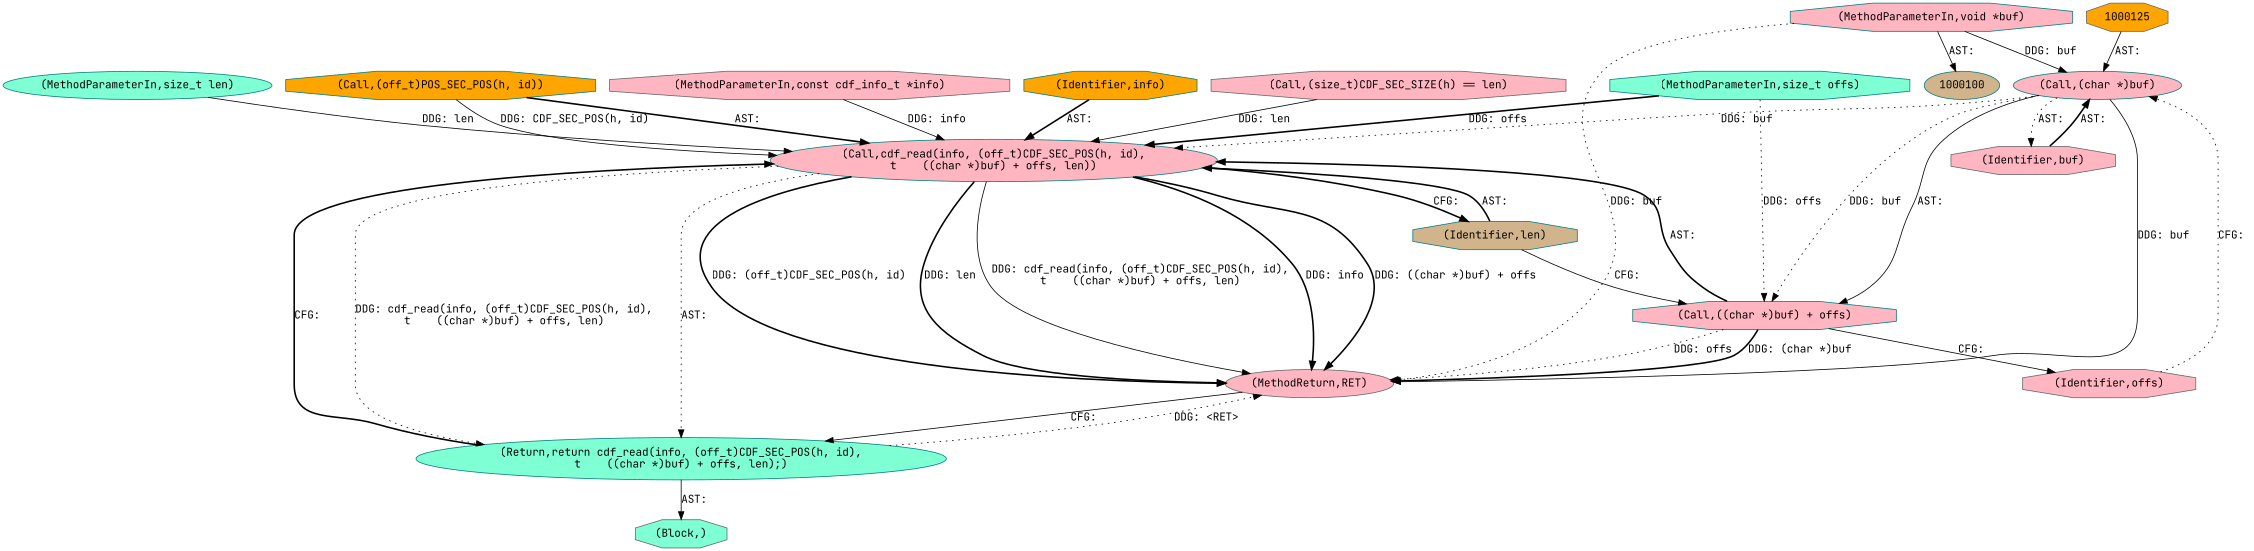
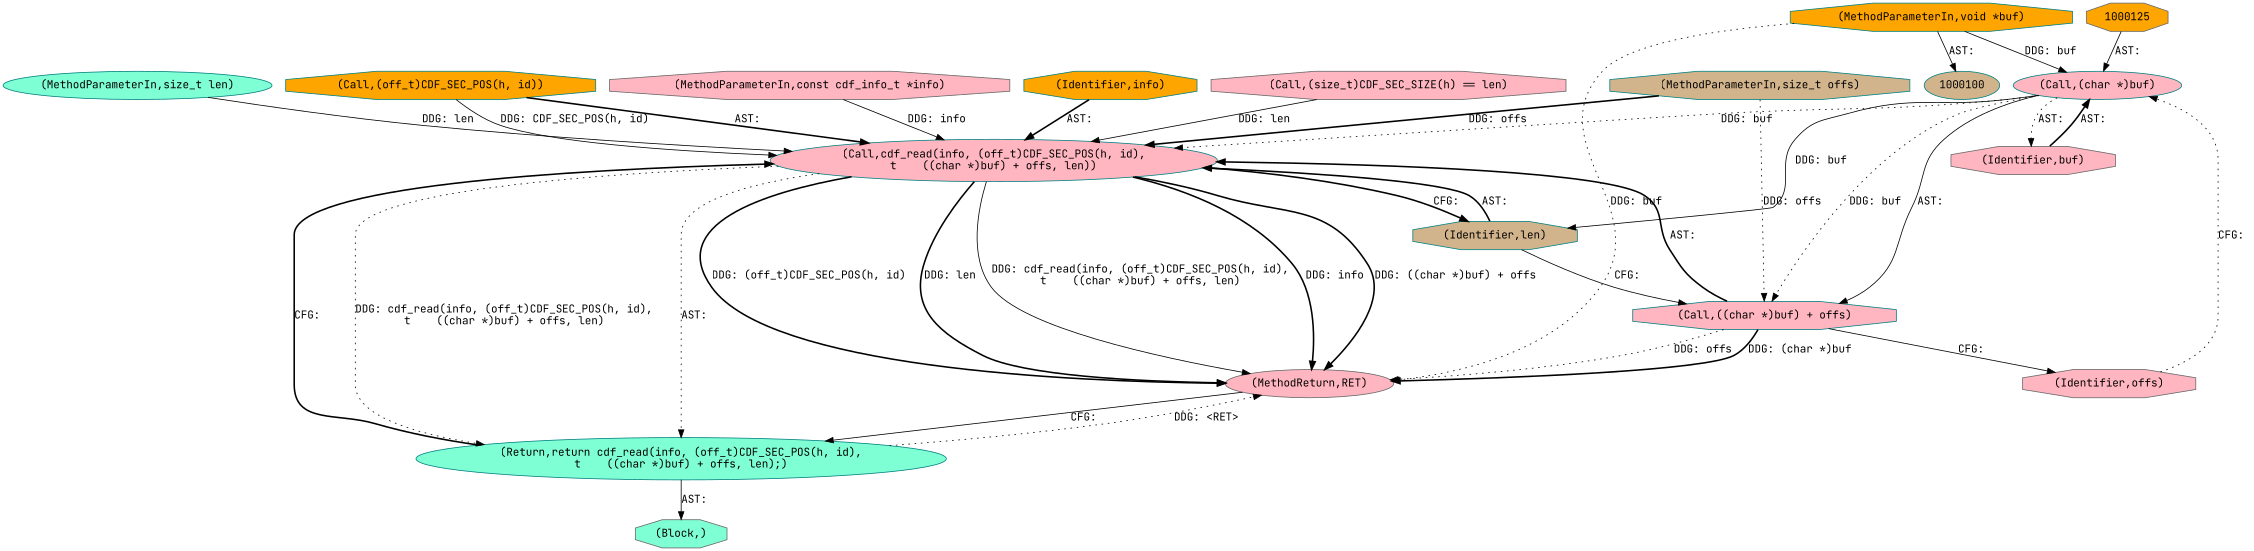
  digraph {
    fontname="JetBrains Mono"
    node [color=teal fillcolor=lightpink fontname="JetBrains Mono" shape=octagon style=filled]
    edge [fontname="JetBrains Mono" style=solid]
    n1 [label="(Call,(char *)buf)" shape=ellipse]
    n2 [label="(Call,cdf_read(info, (off_t)CDF_SEC_POS(h, id),\n\t    ((char *)buf) + offs, len))" shape=ellipse]
    n3 [label="(Call,((char *)buf) + offs)"]
    n4 [color=gray40 label="(MethodReturn,RET)" shape=ellipse]
    n5 [color=gray40 label="(Identifier,buf)"]
    n6 [fillcolor=aquamarine label="(Return,return cdf_read(info, (off_t)CDF_SEC_POS(h, id),\n\t    ((char *)buf) + offs, len);)" shape=ellipse]
    n7 [fillcolor=tan label="(Identifier,len)"]
    n8 [color=gray40 label="(Identifier,offs)"]
-   n9 [label="(MethodParameterIn,void *buf)"]
+   n9 [fillcolor=orange label="(MethodParameterIn,void *buf)"]
    1000100 [fillcolor=tan shape=ellipse]
    n11 [color=gray40 fillcolor=aquamarine label="(Block,)"]
    n12 [fillcolor=aquamarine label="(MethodParameterIn,size_t len)" shape=ellipse]
    n13 [fillcolor=orange label="(Identifier,info)"]
    n14 [color=gray40 label="(Call,(size_t)CDF_SEC_SIZE(h) == len)"]
-   n15 [fillcolor=aquamarine label="(MethodParameterIn,size_t offs)"]
-   n16 [fillcolor=orange label="(Call,(off_t)POS_SEC_POS(h, id))"]
+   n15 [fillcolor=tan label="(MethodParameterIn,size_t offs)"]
+   n16 [fillcolor=orange label="(Call,(off_t)CDF_SEC_POS(h, id))"]
    n17 [color=gray40 label="(MethodParameterIn,const cdf_info_t *info)"]
    1000125 [color=gray40 fillcolor=orange]
    n1 -> n2 [label="DDG: buf" style=dotted]
    n1 -> n3 [label="AST: "]
    n1 -> n3 [label="DDG: buf" style=dotted]
-   n1 -> n4 [label="DDG: buf"]
+   n1 -> n7 [label="DDG: buf"]
    n1 -> n5 [label="AST: " style=dotted]
    n2 -> n4 [label="DDG: info" style=bold]
    n2 -> n4 [label="DDG: ((char *)buf) + offs" style=bold]
    n2 -> n4 [label="DDG: (off_t)CDF_SEC_POS(h, id)" style=bold]
    n2 -> n4 [label="DDG: len" style=bold]
    n2 -> n4 [label="DDG: cdf_read(info, (off_t)CDF_SEC_POS(h, id),\n\t    ((char *)buf) + offs, len)"]
    n2 -> n6 [label="AST: " style=dotted]
    n2 -> n6 [label="DDG: cdf_read(info, (off_t)CDF_SEC_POS(h, id),\n\t    ((char *)buf) + offs, len)" style=dotted]
    n2 -> n7 [label="CFG: " style=bold]
    n3 -> n2 [label="AST: " style=bold]
    n3 -> n4 [label="DDG: offs" style=dotted]
    n3 -> n4 [label="DDG: (char *)buf" style=bold]
    n3 -> n8 [label="CFG: "]
    n4 -> n6 [label="CFG: "]
    n5 -> n1 [label="AST: " style=bold]
    n6 -> n2 [label="CFG: " style=bold]
    n6 -> n4 [label="DDG: <RET>" style=dotted]
    n6 -> n11 [label="AST: "]
    n7 -> n2 [label="AST: " style=bold]
    n7 -> n3 [label="CFG: "]
    n8 -> n1 [label="CFG: " style=dotted]
    n9 -> n1 [label="DDG: buf"]
    n9 -> n4 [label="DDG: buf" style=dotted]
    n9 -> 1000100 [label="AST: "]
    n12 -> n2 [label="DDG: len"]
    n13 -> n2 [label="AST: " style=bold]
    n14 -> n2 [label="DDG: len"]
    n15 -> n2 [label="DDG: offs" style=bold]
    n15 -> n3 [label="DDG: offs" style=dotted]
    n16 -> n2 [label="AST: " style=bold]
    n16 -> n2 [label="DDG: CDF_SEC_POS(h, id)"]
    n17 -> n2 [label="DDG: info"]
    1000125 -> n1 [label="AST: "]
  }
